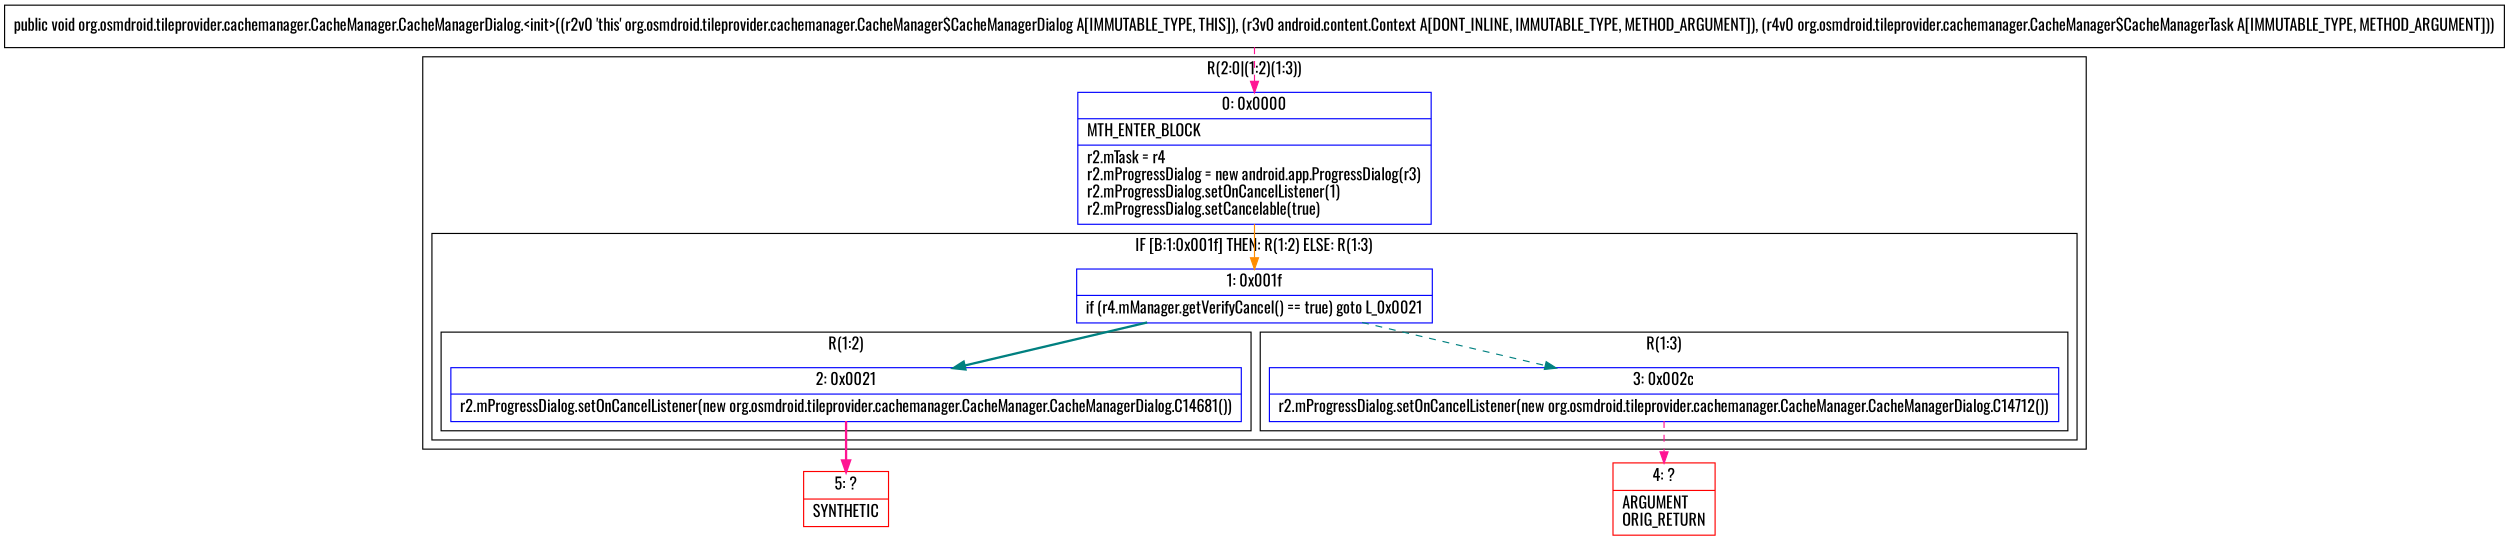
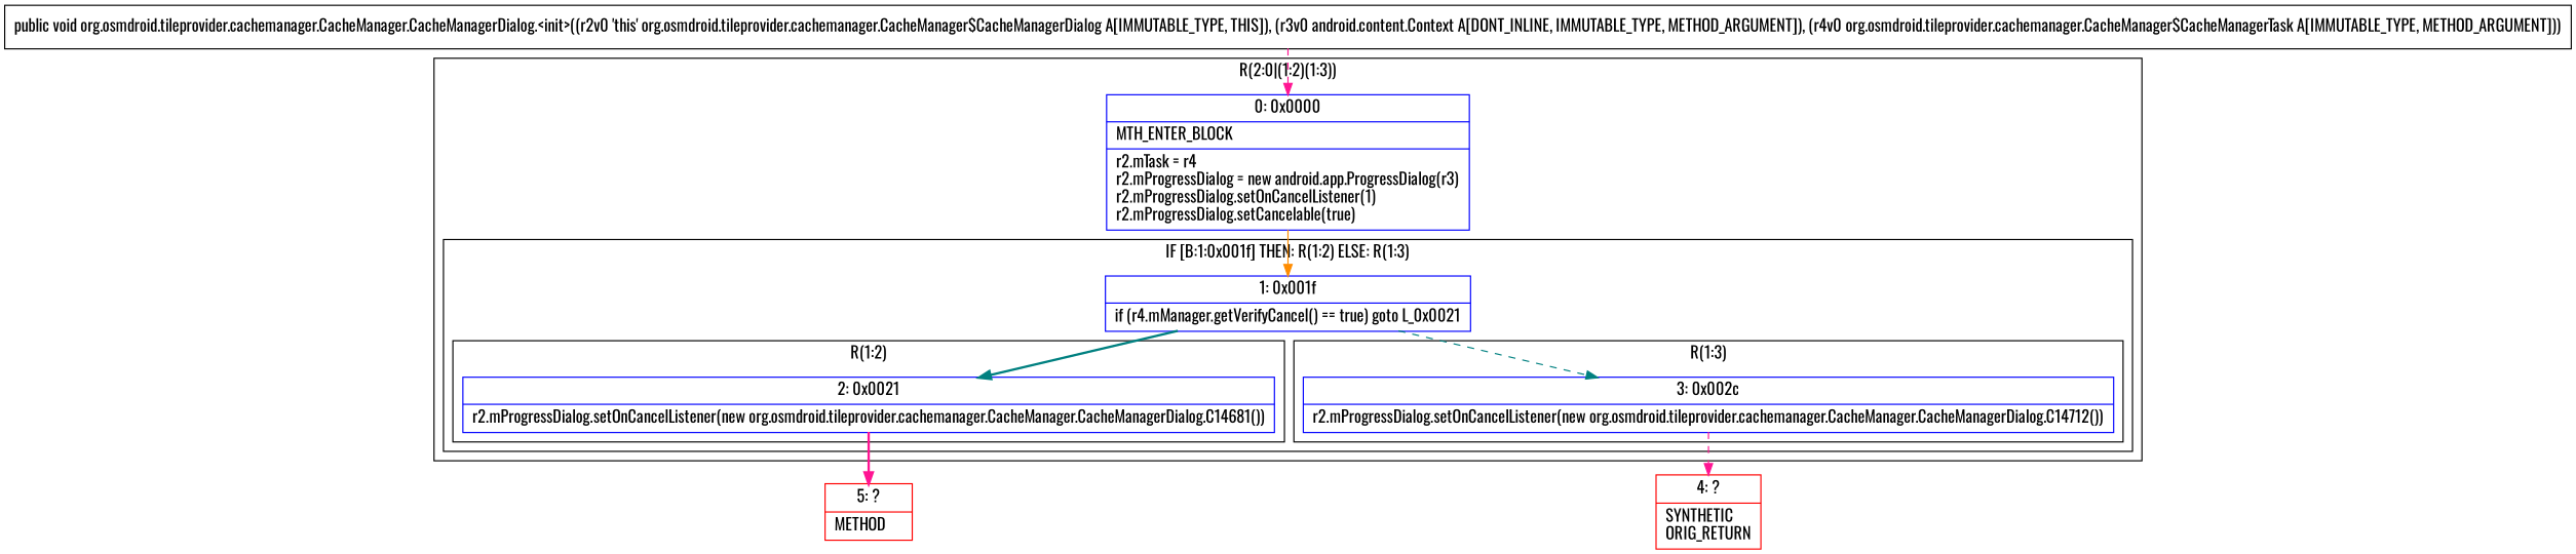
  digraph {
    fontname=Oswald
    node [color=blue fontname=Oswald shape=record]
    edge [color=deeppink fontname=Oswald style=dashed]
    n1 [label="{2\:\ 0x0021|r2.mProgressDialog.setOnCancelListener(new org.osmdroid.tileprovider.cachemanager.CacheManager.CacheManagerDialog.C14681())\l}"]
    n2 [label="{3\:\ 0x002c|r2.mProgressDialog.setOnCancelListener(new org.osmdroid.tileprovider.cachemanager.CacheManager.CacheManagerDialog.C14712())\l}"]
    n3 [label="{1\:\ 0x001f|if (r4.mManager.getVerifyCancel() == true) goto L_0x0021\l}"]
    n4 [label="{0\:\ 0x0000|MTH_ENTER_BLOCK\l|r2.mTask = r4\lr2.mProgressDialog = new android.app.ProgressDialog(r3)\lr2.mProgressDialog.setOnCancelListener(1)\lr2.mProgressDialog.setCancelable(true)\l}"]
-   n5 [color=red label="{5\:\ ?|SYNTHETIC\l}"]
-   n6 [color=red label="{4\:\ ?|ARGUMENT\lORIG_RETURN\l}"]
+   n5 [color=red label="{5\:\ ?|METHOD\l}"]
+   n6 [color=red label="{4\:\ ?|SYNTHETIC\lORIG_RETURN\l}"]
    n7 [label="{public void org.osmdroid.tileprovider.cachemanager.CacheManager.CacheManagerDialog.\<init\>((r2v0 'this' org.osmdroid.tileprovider.cachemanager.CacheManager$CacheManagerDialog A[IMMUTABLE_TYPE, THIS]), (r3v0 android.content.Context A[DONT_INLINE, IMMUTABLE_TYPE, METHOD_ARGUMENT]), (r4v0 org.osmdroid.tileprovider.cachemanager.CacheManager$CacheManagerTask A[IMMUTABLE_TYPE, METHOD_ARGUMENT])) }" color=""]
    subgraph cluster_1 {
      label="R(2:0|(1:2)(1:3))"
      n4
      subgraph cluster_2 {
        label="IF [B:1:0x001f] THEN: R(1:2) ELSE: R(1:3)"
        n3
        subgraph cluster_3 {
          label="R(1:2)"
          n1
        }
        subgraph cluster_4 {
          label="R(1:3)"
          n2
        }
      }
    }
    n1 -> n5 [style=bold]
    n2 -> n6
    n3 -> n1 [color=teal style=bold]
    n3 -> n2 [color=teal]
    n4 -> n3 [color=darkorange style=solid]
    n7 -> n4
  }
